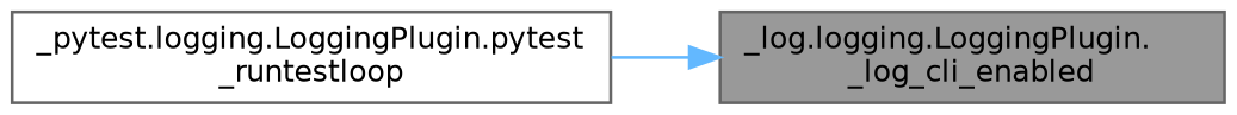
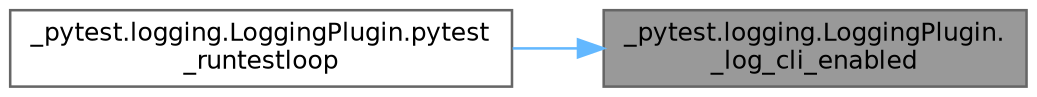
  digraph {
    rankdir=RL
    node [fontname=Helvetica fontsize=10 shape=box style=filled]
-   n1 [color=gray40 fillcolor=grey60 fontcolor=black height=0.2 label="_log.logging.LoggingPlugin.\l_log_cli_enabled" width=0.4]
+   n1 [color=gray40 fillcolor=grey60 fontcolor=black height=0.2 label="_pytest.logging.LoggingPlugin.\l_log_cli_enabled" width=0.4]
    n2 [color=grey40 fillcolor=white height=0.2 label="_pytest.logging.LoggingPlugin.pytest\l_runtestloop" width=0.4]
    n1 -> n2 [color=steelblue1 dir=back fontname=Helvetica fontsize=10 labelfontname=Helvetica labelfontsize=10 style=solid]
  }
